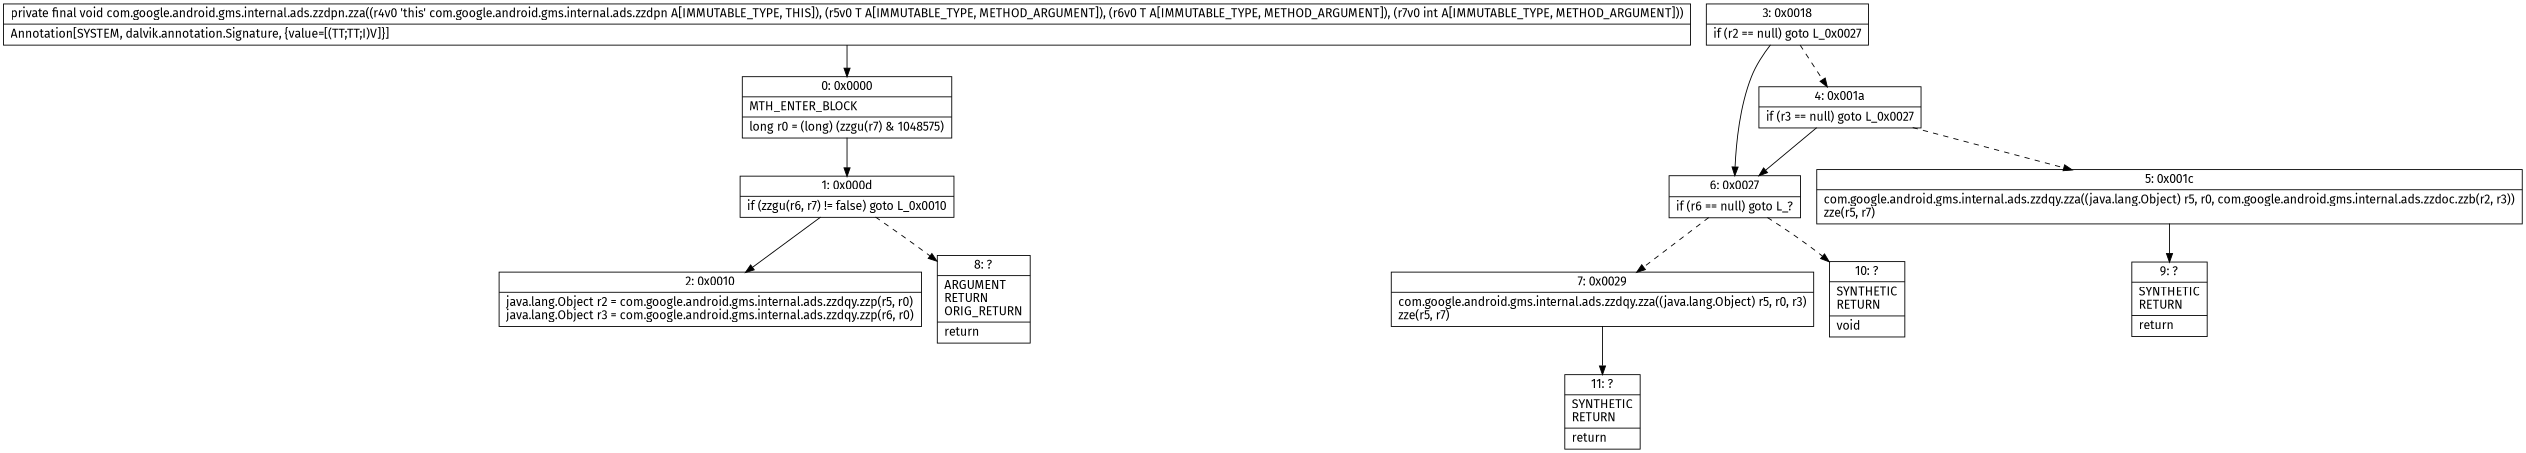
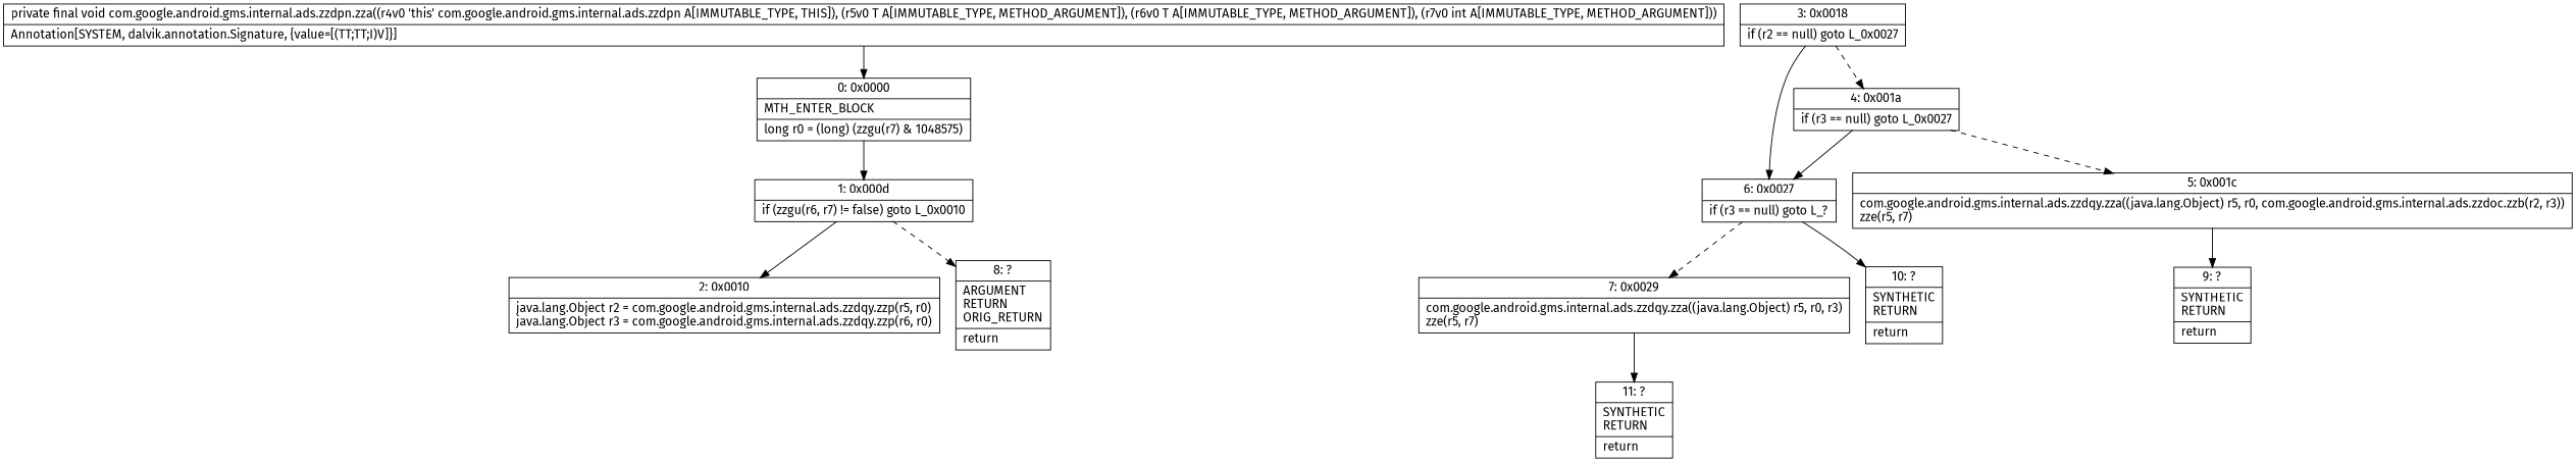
  digraph {
    fontname="Fira Sans"
    node [fontname="Fira Sans" shape=record]
    edge [fontname="Fira Sans"]
    n1 [label="{0\:\ 0x0000|MTH_ENTER_BLOCK\l|long r0 = (long) (zzgu(r7) & 1048575)\l}"]
    n2 [label="{1\:\ 0x000d|if (zzgu(r6, r7) != false) goto L_0x0010\l}"]
    n3 [label="{2\:\ 0x0010|java.lang.Object r2 = com.google.android.gms.internal.ads.zzdqy.zzp(r5, r0)\ljava.lang.Object r3 = com.google.android.gms.internal.ads.zzdqy.zzp(r6, r0)\l}"]
    n4 [label="{8\:\ ?|ARGUMENT\lRETURN\lORIG_RETURN\l|return\l}"]
    n5 [label="{3\:\ 0x0018|if (r2 == null) goto L_0x0027\l}"]
    n6 [label="{4\:\ 0x001a|if (r3 == null) goto L_0x0027\l}"]
-   n7 [label="{6\:\ 0x0027|if (r6 == null) goto L_?\l}"]
+   n7 [label="{6\:\ 0x0027|if (r3 == null) goto L_?\l}"]
    n8 [label="{5\:\ 0x001c|com.google.android.gms.internal.ads.zzdqy.zza((java.lang.Object) r5, r0, com.google.android.gms.internal.ads.zzdoc.zzb(r2, r3))\lzze(r5, r7)\l}"]
    n9 [label="{7\:\ 0x0029|com.google.android.gms.internal.ads.zzdqy.zza((java.lang.Object) r5, r0, r3)\lzze(r5, r7)\l}"]
-   n10 [label="{10\:\ ?|SYNTHETIC\lRETURN\l|void\l}"]
+   n10 [label="{10\:\ ?|SYNTHETIC\lRETURN\l|return\l}"]
    n11 [label="{9\:\ ?|SYNTHETIC\lRETURN\l|return\l}"]
    n12 [label="{11\:\ ?|SYNTHETIC\lRETURN\l|return\l}"]
    n13 [label="{private final void com.google.android.gms.internal.ads.zzdpn.zza((r4v0 'this' com.google.android.gms.internal.ads.zzdpn A[IMMUTABLE_TYPE, THIS]), (r5v0 T A[IMMUTABLE_TYPE, METHOD_ARGUMENT]), (r6v0 T A[IMMUTABLE_TYPE, METHOD_ARGUMENT]), (r7v0 int A[IMMUTABLE_TYPE, METHOD_ARGUMENT]))  | Annotation[SYSTEM, dalvik.annotation.Signature, \{value=[(TT;TT;I)V]\}]\l}"]
    n1 -> n2
    n2 -> n3
    n2 -> n4 [style=dashed]
    n5 -> n6 [style=dashed]
    n5 -> n7
    n6 -> n7
    n6 -> n8 [style=dashed]
    n7 -> n9 [style=dashed]
-   n7 -> n10 [style=dashed]
+   n7 -> n10
    n8 -> n11
    n9 -> n12
    n13 -> n1
  }
